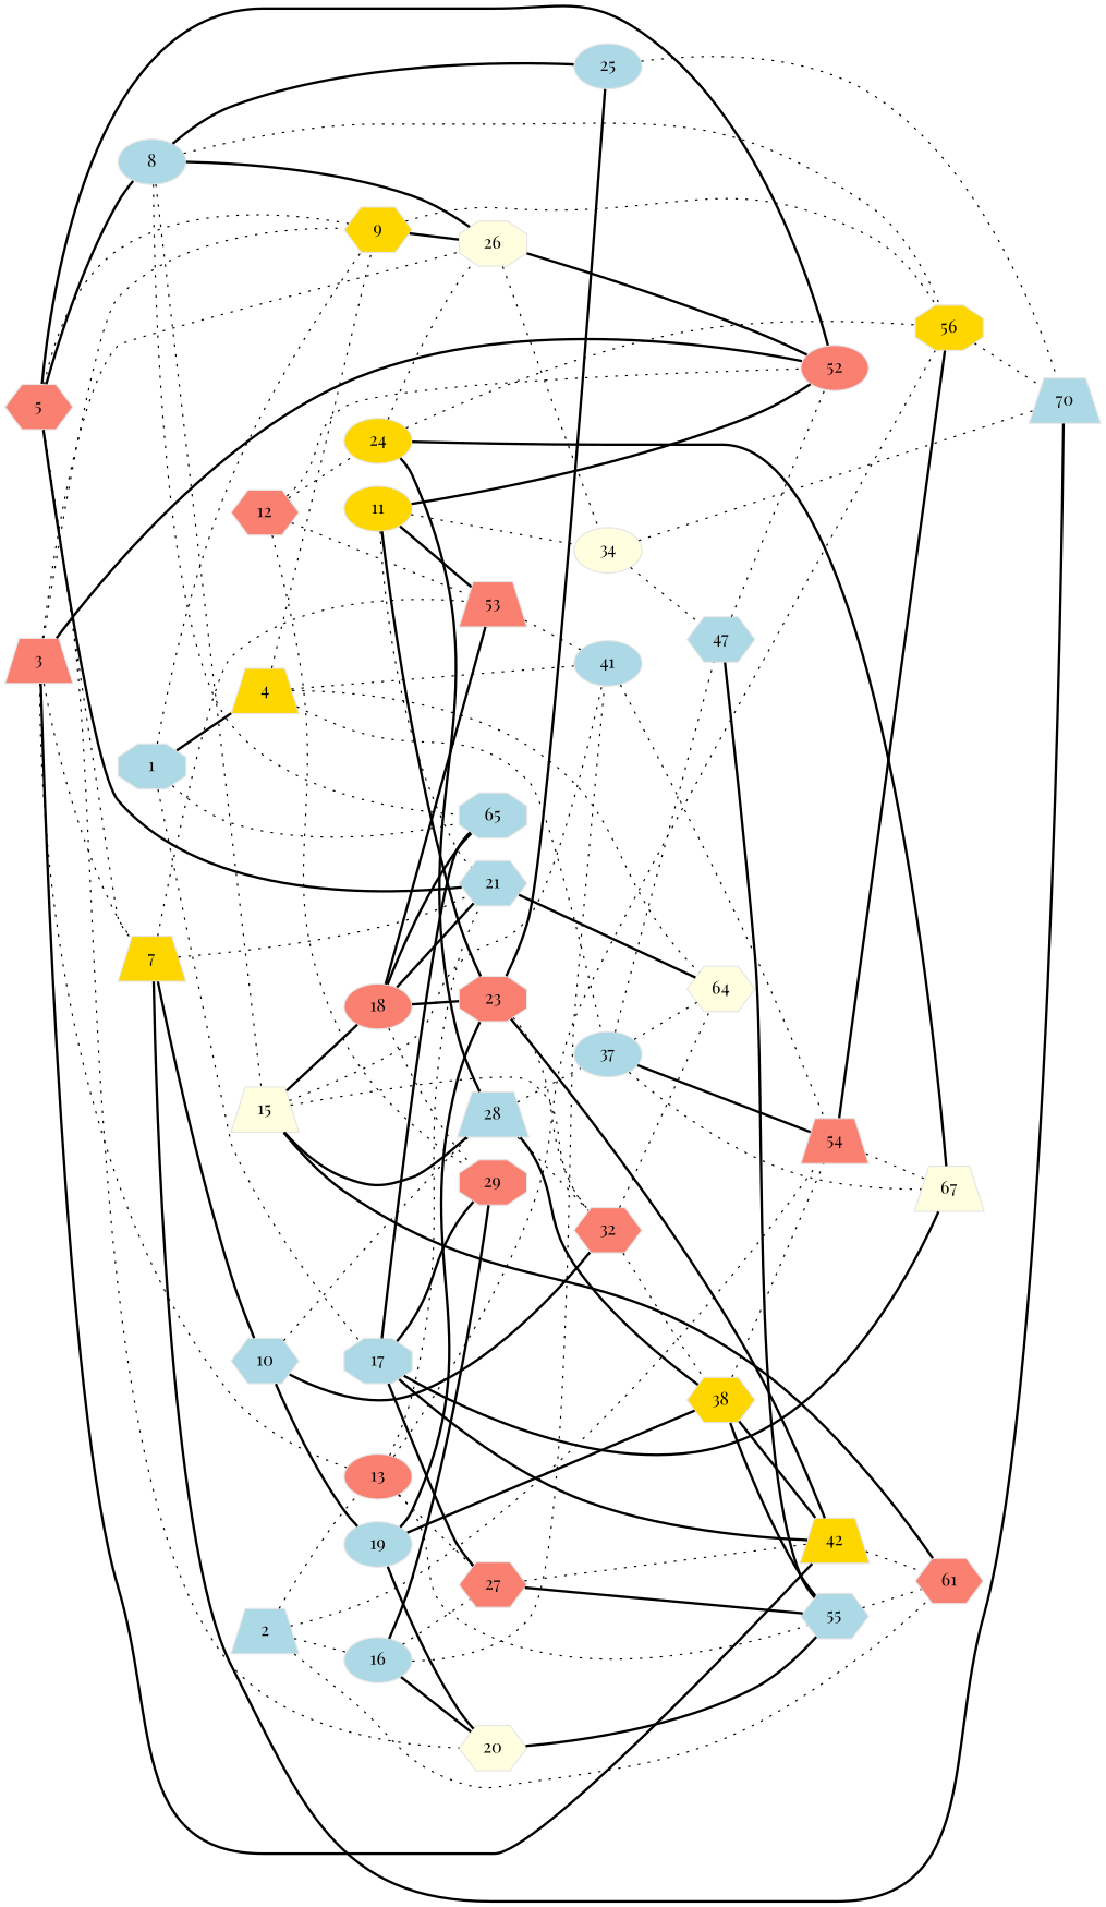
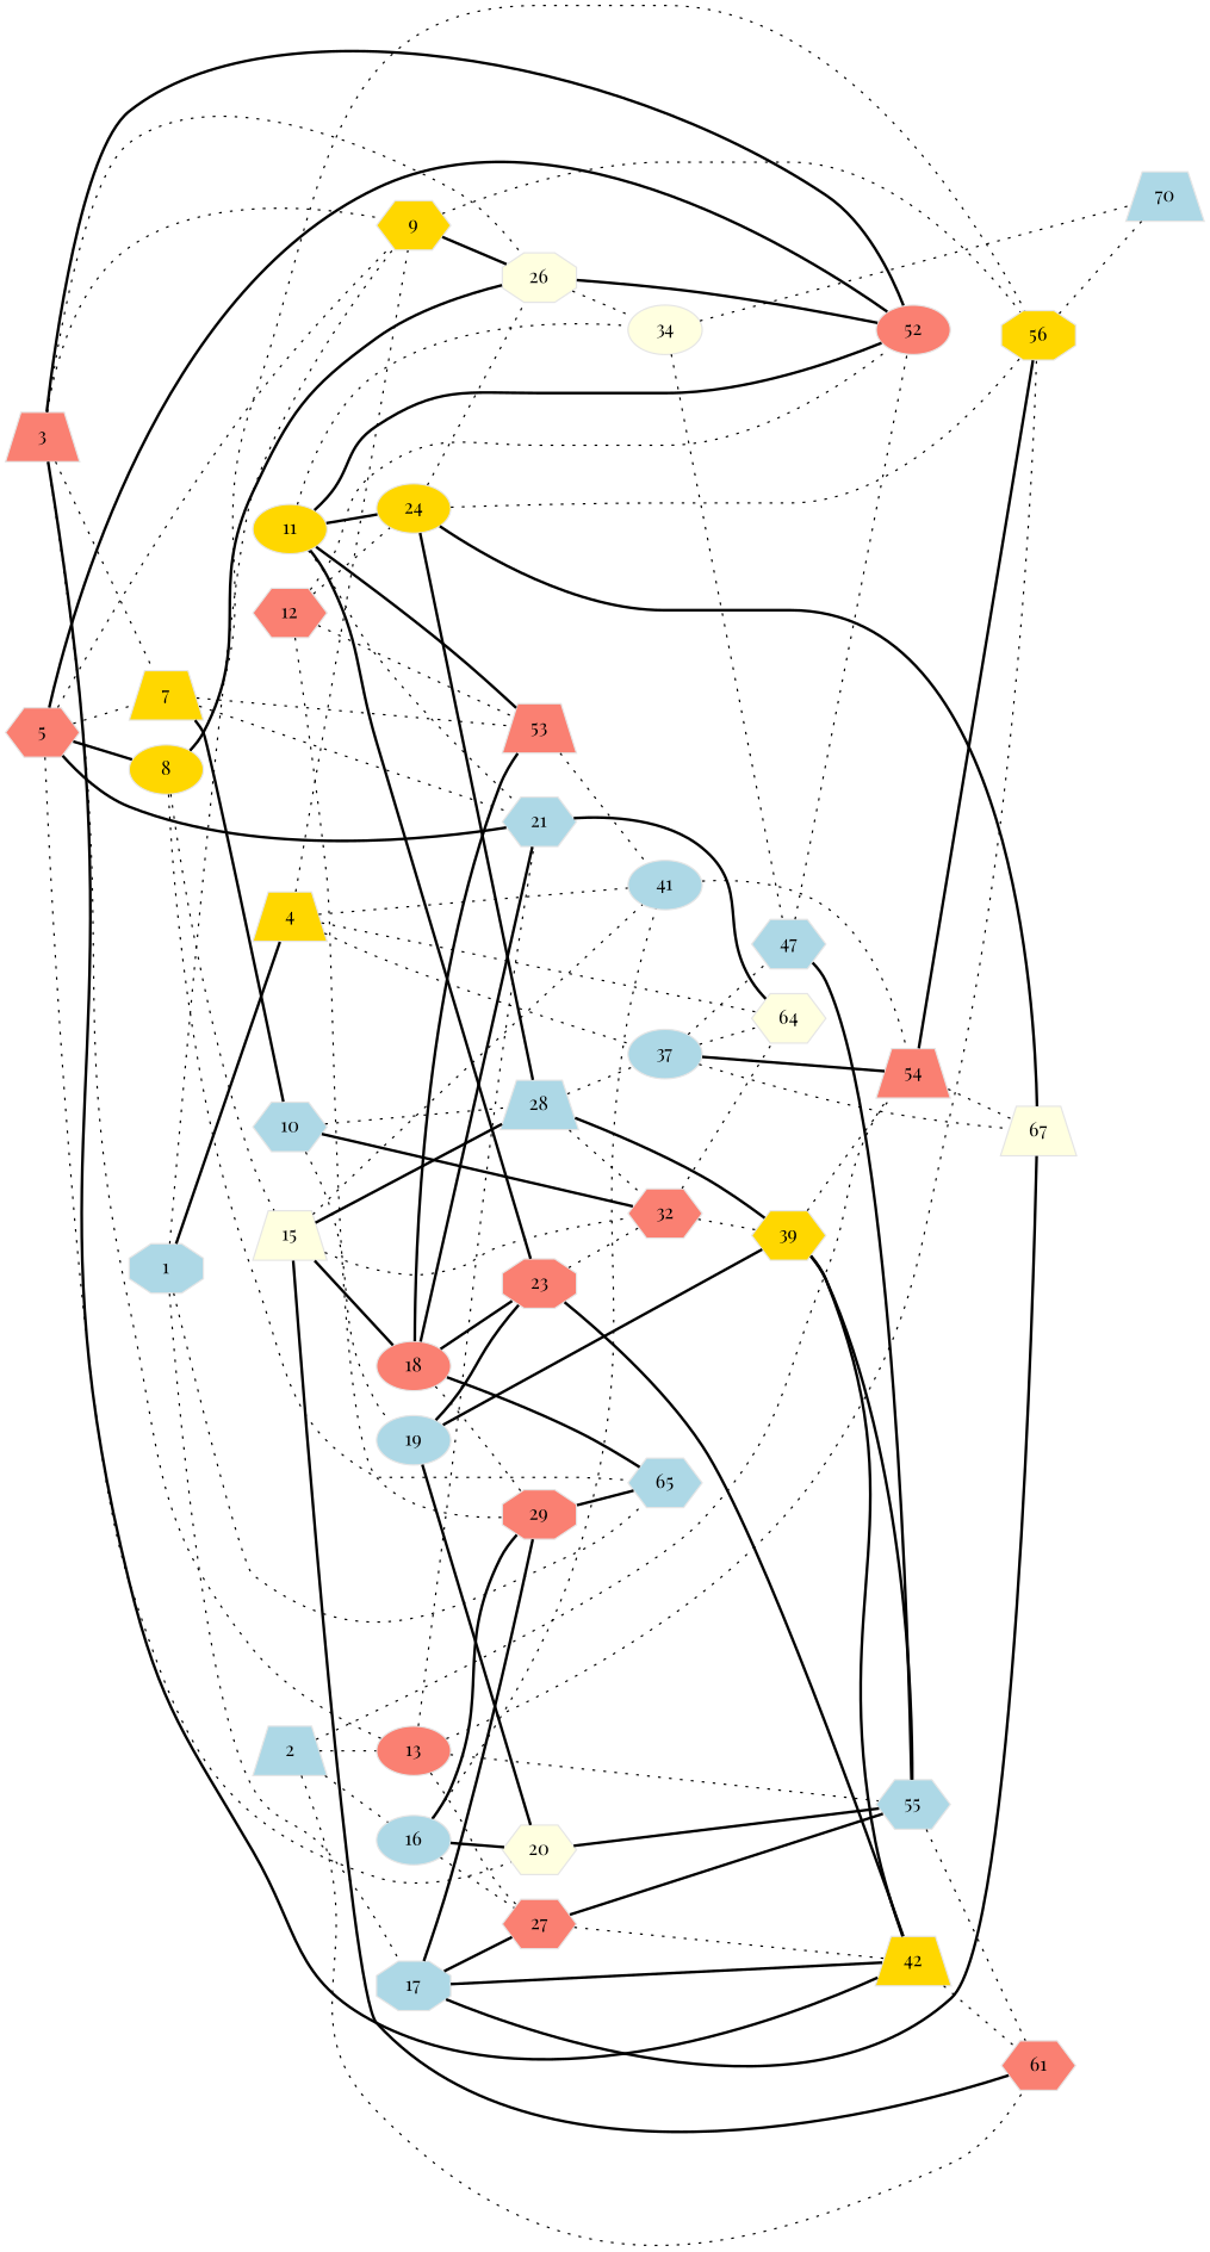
  graph {
    fontname="Playfair Display"
    rankdir=LR
    node [color=gray90 fillcolor=lightblue fontname="Playfair Display" shape=hexagon style=filled]
    edge [fontname="Playfair Display" style=dotted]
    4 [fillcolor=gold shape=trapezium super="+6"]
    9 [fillcolor=gold super="+14"]
    37 [shape=ellipse super="+59"]
    41 [shape=ellipse super="+51"]
    64 [fillcolor=lightyellow]
    1 [shape=octagon]
    17 [shape=octagon super="+49"]
-   65 [shape=octagon]
+   65
    26 [fillcolor=lightyellow shape=octagon super="+48"]
    56 [fillcolor=gold shape=octagon super="+68"]
    42 [fillcolor=gold shape=trapezium super="+57"]
    29 [fillcolor=salmon shape=octagon]
    27 [fillcolor=salmon super="+30"]
    67 [fillcolor=lightyellow shape=trapezium]
    13 [fillcolor=salmon shape=ellipse super="+45"]
    21 [super="+39"]
    55 [super="+69"]
    2 [shape=trapezium]
    16 [shape=ellipse super="+31"]
    54 [fillcolor=salmon shape=trapezium super="+63"]
    61 [fillcolor=salmon]
    20 [fillcolor=lightyellow]
    3 [fillcolor=salmon shape=trapezium super="+35"]
    7 [fillcolor=gold shape=trapezium super="+46"]
    52 [fillcolor=salmon shape=ellipse super="+66"]
    10
    53 [fillcolor=salmon shape=trapezium]
    70 [shape=trapezium]
    34 [fillcolor=lightyellow shape=ellipse]
    47
    5 [fillcolor=salmon super="+22"]
-   8 [shape=ellipse super="+36"]
+   8 [fillcolor=gold shape=ellipse super="+36"]
    15 [fillcolor=lightyellow shape=trapezium super="+43"]
-   25 [shape=ellipse]
    19 [shape=ellipse]
    28 [shape=trapezium super="+33"]
    32 [fillcolor=salmon super="+60"]
    18 [fillcolor=salmon shape=ellipse super="+50"]
    23 [fillcolor=salmon shape=octagon super="+62"]
-   38 [fillcolor=gold super="+40"]
+   38 [fillcolor=gold super="+40" label=39]
    11 [fillcolor=gold shape=ellipse super="+44"]
    24 [fillcolor=gold shape=ellipse super="+58"]
    12 [fillcolor=salmon]
    4 -- 9
    4 -- 37
    4 -- 41 [weight=2]
    4 -- 64
    9 -- 26 [style=bold]
    9 -- 56
    37 -- 64
    37 -- 67
    37 -- 54 [style=bold]
    37 -- 47
    41 -- 54
    1 -- 4 [style=bold]
    1 -- 9
    1 -- 17
    1 -- 65
-   17 -- 65 [style=bold]
+   29 -- 65 [style=bold]
    17 -- 42 [style=bold]
    17 -- 29 [style=bold]
    17 -- 27 [style=bold]
    17 -- 67 [style=bold]
    26 -- 52 [style=bold]
    26 -- 34
    56 -- 70
    42 -- 61
    27 -- 42
    27 -- 55 [style=bold]
    13 -- 56
    13 -- 27
    13 -- 21
    13 -- 55
    21 -- 64 [style=bold]
    55 -- 61
    2 -- 13
    2 -- 16
    2 -- 54
    2 -- 61
    16 -- 41
    16 -- 29 [style=bold]
    16 -- 27 [weight=2]
    16 -- 20 [style=bold]
    54 -- 56 [style=bold]
    54 -- 67
    20 -- 55 [style=bold]
    3 -- 9
    3 -- 26
    3 -- 42 [style=bold]
    3 -- 13
    3 -- 7
    3 -- 52 [style=bold]
    7 -- 21
    7 -- 10 [style=bold]
    7 -- 53
-   7 -- 70 [style=bold]
-   10 -- 19 [style=bold]
+   10 -- 19
    10 -- 28
    10 -- 32 [style=bold]
    53 -- 41
    34 -- 70
    34 -- 47
    47 -- 55 [style=bold]
    47 -- 52
    5 -- 9
    5 -- 21 [style=bold]
    5 -- 20
    5 -- 7
    5 -- 52 [style=bold]
    5 -- 8 [style=bold]
    8 -- 65
    8 -- 26 [style=bold]
    8 -- 56
    8 -- 15
-   8 -- 25 [style=bold]
    15 -- 41
    15 -- 61 [style=bold]
    15 -- 28 [style=bold]
    15 -- 32
    15 -- 18 [style=bold]
-   25 -- 70
    19 -- 20 [style=bold]
    19 -- 23 [style=bold]
    19 -- 38 [style=bold]
    28 -- 37
    28 -- 32
    28 -- 38 [style=bold]
    32 -- 64
    32 -- 38
    18 -- 65 [style=bold]
    18 -- 29
    18 -- 21 [style=bold]
    18 -- 53 [style=bold]
    18 -- 23 [style=bold]
    23 -- 42 [style=bold]
-   23 -- 25 [style=bold]
    23 -- 32
    38 -- 42 [style=bold]
    38 -- 55 [style=bold]
    38 -- 54
    11 -- 21
    11 -- 52 [style=bold]
    11 -- 53 [style=bold]
    11 -- 34
    11 -- 23 [style=bold]
+   11 -- 24 [style=bold]
    24 -- 26
    24 -- 56
    24 -- 67 [style=bold]
    24 -- 28 [style=bold]
    12 -- 29
    12 -- 52
    12 -- 53
    12 -- 24
  }
